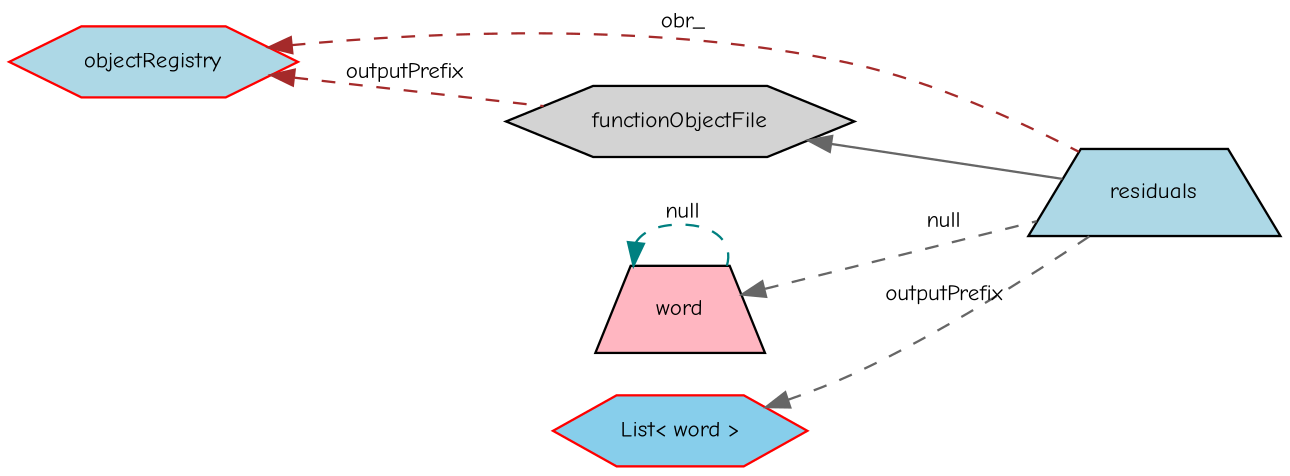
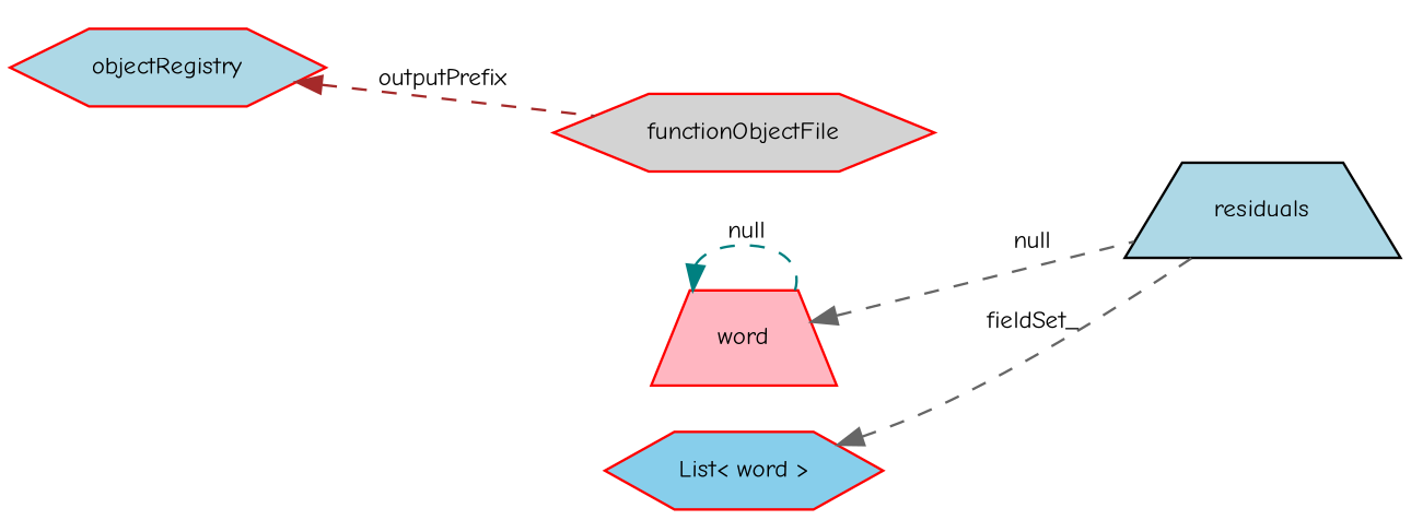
  digraph {
    fontname="Comic Neue"
    rankdir=LR
    node [color=red fillcolor=lightblue fontname="Comic Neue" fontsize=10 shape=hexagon style=filled]
    edge [color=gray40 dir=back fontname="Comic Neue" fontsize=10 labelfontname=Helvetica labelfontsize=10 style=dashed]
    n1 [color=black fontcolor=black height=0.2 label=residuals shape=trapezium width=0.4]
-   n2 [color=black fillcolor=lightgrey height=0.2 label=functionObjectFile width=0.4]
-   n3 [color=black fillcolor=lightpink height=0.2 label=word shape=trapezium width=0.4]
+   n2 [fillcolor=lightgrey height=0.2 label=functionObjectFile width=0.4]
+   n3 [fillcolor=lightpink height=0.2 label=word shape=trapezium width=0.4]
    n4 [height=0.2 label=objectRegistry width=0.4]
    n5 [fillcolor=skyblue height=0.2 label="List\< word \>" width=0.4]
-   n2 -> n1 [style=solid]
    n3 -> n1 [label=" null"]
    n3 -> n3 [color=teal label=" null"]
-   n4 -> n1 [color=brown label=" obr_"]
    n4 -> n2 [color=brown label=" outputPrefix"]
-   n5 -> n1 [label=" outputPrefix"]
+   n5 -> n1 [label=" fieldSet_"]
  }
